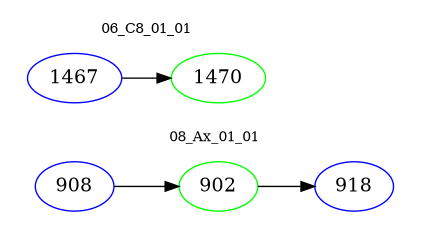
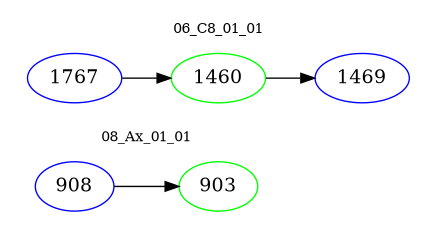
  digraph {
    rankdir=LR
    node [color=blue]
    edge [color=black]
    n1 [label=908]
-   n2 [color=green label=902]
-   n3 [label=918]
-   n4 [label=1467]
-   n5 [color=green label=1470]
+   n2 [color=green label=903]
+   n4 [label=1767]
+   n5 [color=green label=1460]
+   n6 [label=1469]
    subgraph cluster_1 {
      color=white
      fontsize=10
      label="08_Ax_01_01"
      n1
      n2
-     n3
    }
    subgraph cluster_2 {
      color=white
      fontsize=10
      label="06_C8_01_01"
      n4
      n5
+     n6
    }
    n1 -> n2
-   n2 -> n3
    n4 -> n5
+   n5 -> n6
  }
